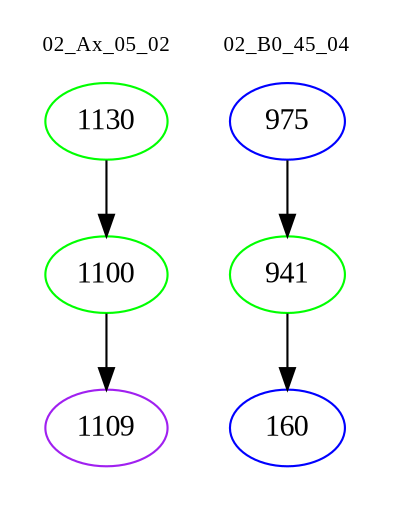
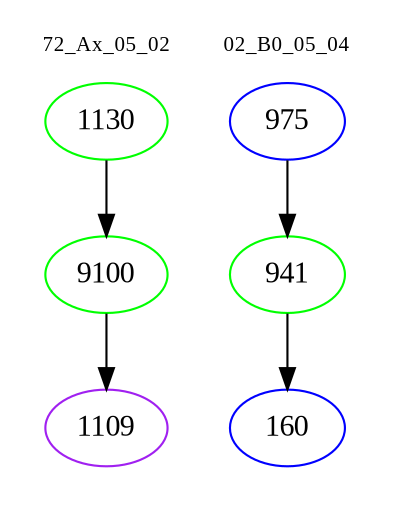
  digraph {
    fontname="Liberation Serif"
    node [color=green fontname="Liberation Serif"]
    edge [color=black fontname="Liberation Serif"]
    n1 [label=1130]
-   n2 [label=1100]
+   n2 [label=9100]
    n3 [color=purple label=1109]
    n4 [color=blue label=975]
    n5 [label=941]
    n6 [color=blue label=160]
    subgraph cluster_1 {
      color=white
      fontsize=10
-     label="02_Ax_05_02"
+     label="72_Ax_05_02"
      n1
      n2
      n3
    }
    subgraph cluster_2 {
      color=white
      fontsize=10
-     label="02_B0_45_04"
+     label="02_B0_05_04"
      n4
      n5
      n6
    }
    n1 -> n2
    n2 -> n3
    n4 -> n5
    n5 -> n6
  }
